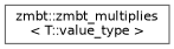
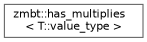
  digraph {
    rankdir=LR
    fontname="DejaVu Sans"
-   n1 [color=grey40 fillcolor=white fontname="DejaVu Sans" fontsize=10 height=0.2 label="zmbt::zmbt_multiplies\l\< T::value_type \>" shape=box style=filled width=0.4]
+   n1 [color=grey40 fillcolor=white fontname="DejaVu Sans" fontsize=10 height=0.2 label="zmbt::has_multiplies\l\< T::value_type \>" shape=box style=filled width=0.4]
  }
